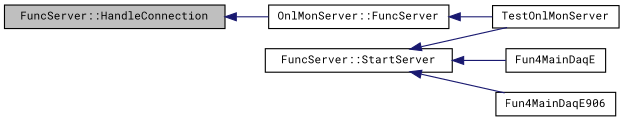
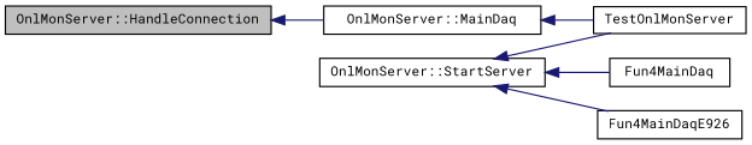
  digraph {
    fontname="Roboto Mono"
    rankdir=LR
    node [color=black fontname="Roboto Mono" fontsize=10 shape=record]
    edge [color=midnightblue dir=back fontname="Roboto Mono" fontsize=10 labelfontname=FreeSans labelfontsize=10 style=solid]
-   n1 [fillcolor=grey75 fontcolor=black height=0.2 label="FuncServer::HandleConnection" style=filled width=0.4]
-   n2 [height=0.2 label="OnlMonServer::FuncServer" width=0.4]
+   n1 [fillcolor=grey75 fontcolor=black height=0.2 label="OnlMonServer::HandleConnection" style=filled width=0.4]
+   n2 [height=0.2 label="OnlMonServer::MainDaq" width=0.4]
    n3 [height=0.2 label=TestOnlMonServer width=0.4]
-   n4 [height=0.2 label="FuncServer::StartServer" width=0.4]
-   n5 [height=0.2 label=Fun4MainDaqE width=0.4]
-   n6 [height=0.2 label=Fun4MainDaqE906 width=0.4]
+   n4 [height=0.2 label="OnlMonServer::StartServer" width=0.4]
+   n5 [height=0.2 label=Fun4MainDaq width=0.4]
+   n6 [height=0.2 label=Fun4MainDaqE926 width=0.4]
    n1 -> n2
    n2 -> n3
    n4 -> n3
    n4 -> n5
    n4 -> n6
  }
